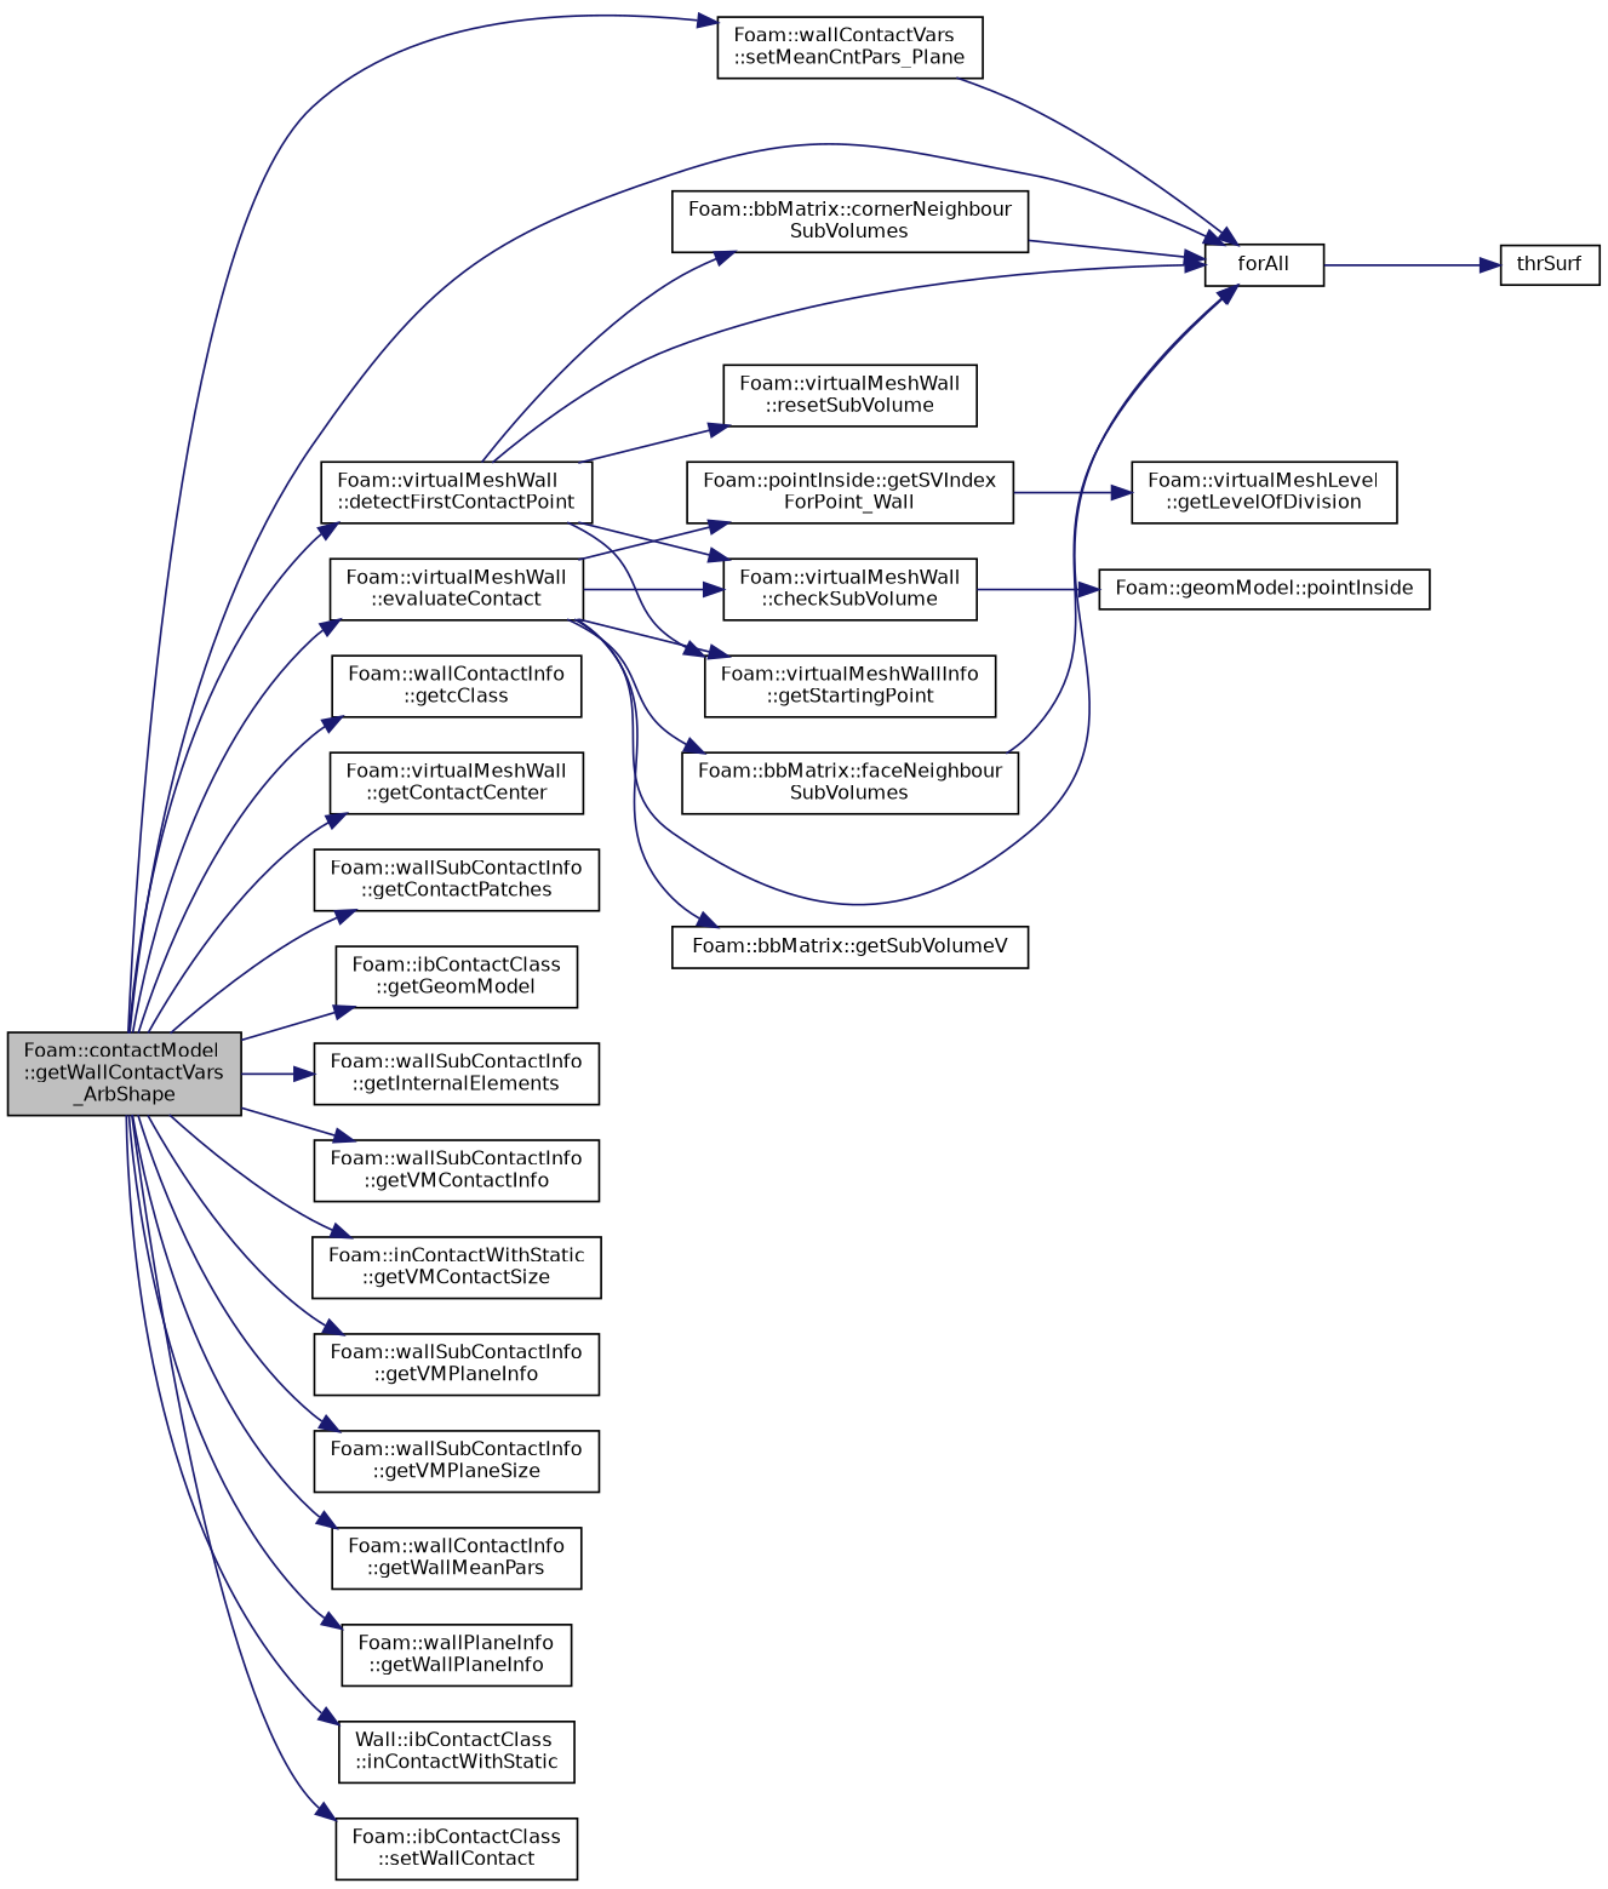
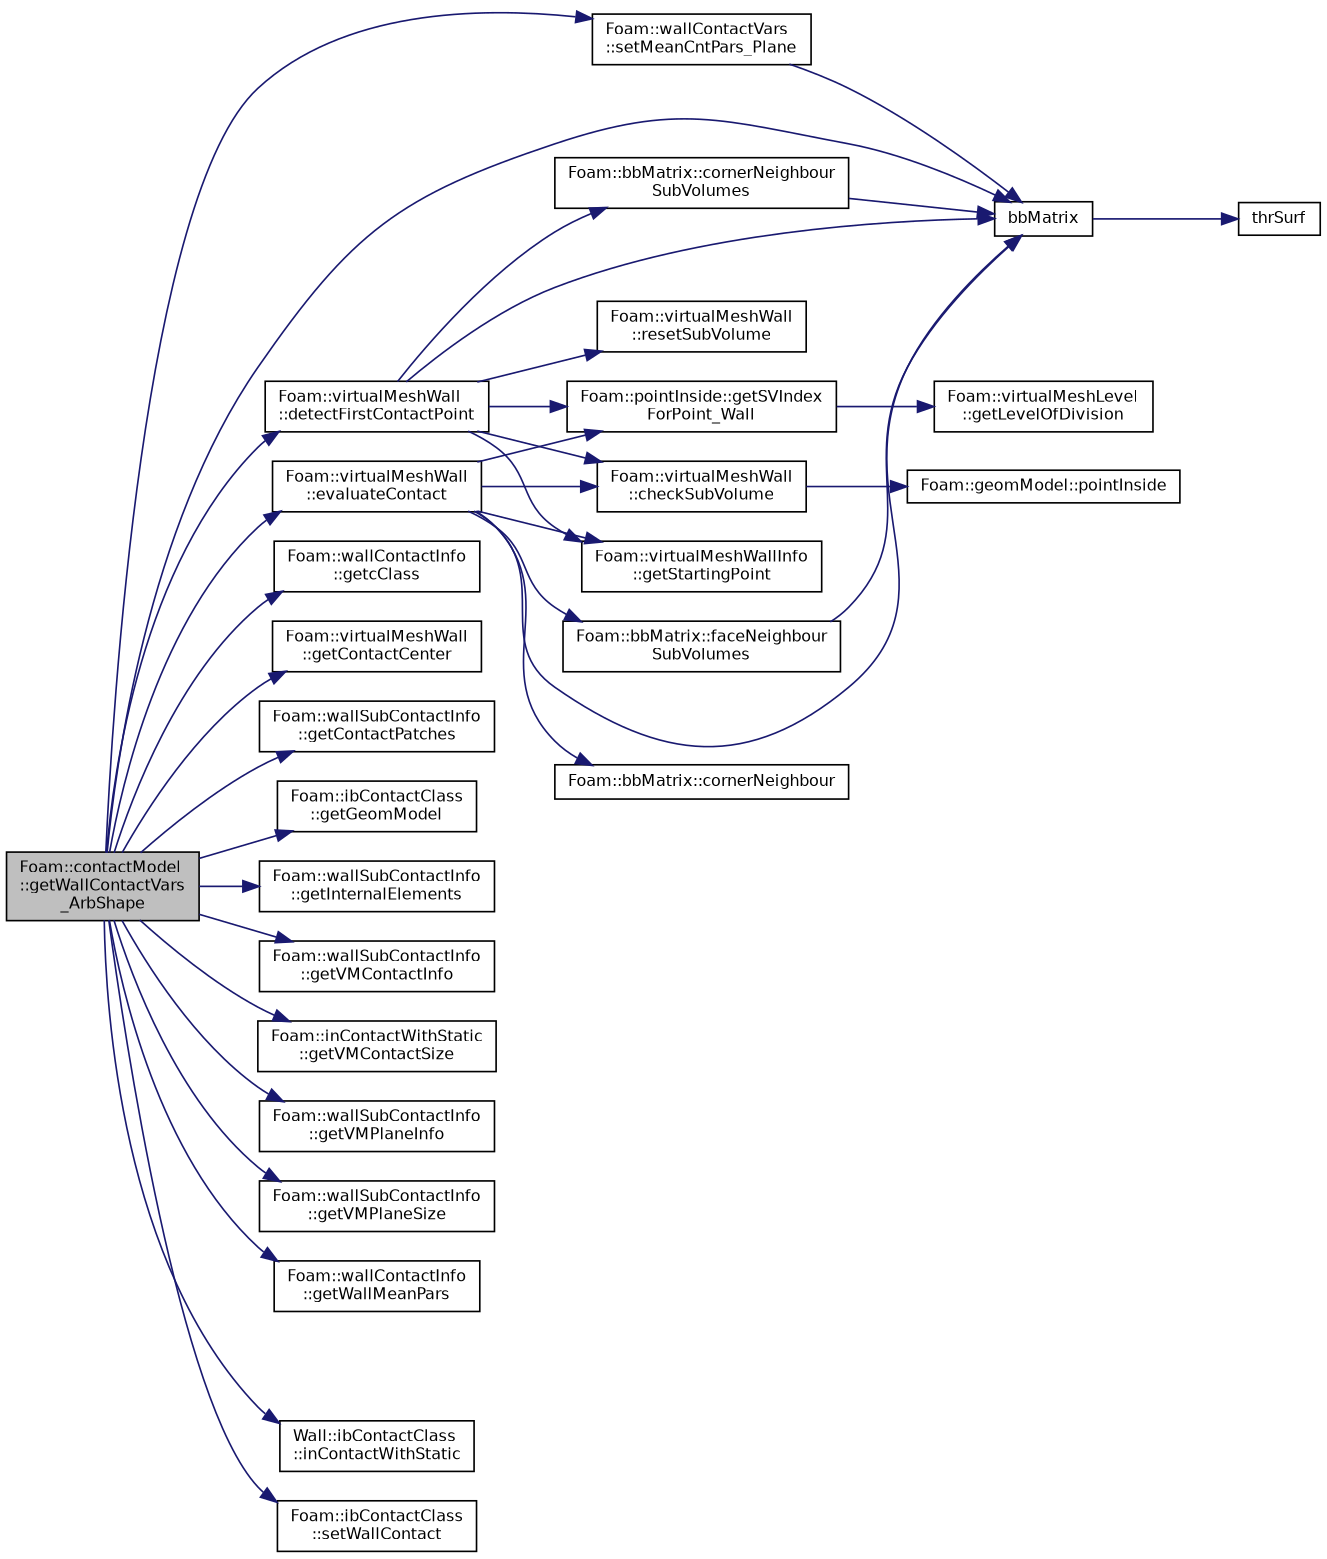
  digraph {
    rankdir=LR
    node [color=black fillcolor=white fontname=Helvetica fontsize=10 shape=record style=filled]
    edge [color=midnightblue fontname=Helvetica fontsize=10 labelfontname=Helvetica labelfontsize=10 style=solid]
    n1 [fillcolor=grey75 fontcolor=black height=0.2 label="Foam::contactModel\l::getWallContactVars\l_ArbShape" width=0.4]
    n2 [height=0.2 label="Foam::virtualMeshWall\l::detectFirstContactPoint" width=0.4]
-   n3 [height=0.2 label=forAll width=0.4]
+   n3 [height=0.2 label=bbMatrix width=0.4]
    n4 [height=0.2 label="Foam::virtualMeshWall\l::evaluateContact" width=0.4]
    n5 [height=0.2 label="Foam::wallContactInfo\l::getcClass" width=0.4]
    n6 [height=0.2 label="Foam::virtualMeshWall\l::getContactCenter" width=0.4]
    n7 [height=0.2 label="Foam::wallSubContactInfo\l::getContactPatches" width=0.4]
    n8 [height=0.2 label="Foam::ibContactClass\l::getGeomModel" width=0.4]
    n9 [height=0.2 label="Foam::wallSubContactInfo\l::getInternalElements" width=0.4]
    n10 [height=0.2 label="Foam::wallSubContactInfo\l::getVMContactInfo" width=0.4]
    n11 [height=0.2 label="Foam::inContactWithStatic\l::getVMContactSize" width=0.4]
    n12 [height=0.2 label="Foam::wallSubContactInfo\l::getVMPlaneInfo" width=0.4]
    n13 [height=0.2 label="Foam::wallSubContactInfo\l::getVMPlaneSize" width=0.4]
    n14 [height=0.2 label="Foam::wallContactInfo\l::getWallMeanPars" width=0.4]
-   n15 [height=0.2 label="Foam::wallPlaneInfo\l::getWallPlaneInfo" width=0.4]
    n16 [height=0.2 label="Wall::ibContactClass\l::inContactWithStatic" width=0.4]
    n17 [height=0.2 label="Foam::wallContactVars\l::setMeanCntPars_Plane" width=0.4]
    n18 [height=0.2 label="Foam::ibContactClass\l::setWallContact" width=0.4]
    n19 [height=0.2 label="Foam::virtualMeshWall\l::checkSubVolume" width=0.4]
    n20 [height=0.2 label="Foam::bbMatrix::cornerNeighbour\lSubVolumes" width=0.4]
    n21 [height=0.2 label="Foam::virtualMeshWallInfo\l::getStartingPoint" width=0.4]
    n22 [height=0.2 label="Foam::pointInside::getSVIndex\lForPoint_Wall" width=0.4]
    n23 [height=0.2 label="Foam::virtualMeshWall\l::resetSubVolume" width=0.4]
    n24 [height=0.2 label=thrSurf width=0.4]
    n25 [height=0.2 label="Foam::bbMatrix::faceNeighbour\lSubVolumes" width=0.4]
-   n26 [height=0.2 label="Foam::bbMatrix::getSubVolumeV" width=0.4]
+   n26 [height=0.2 label="Foam::bbMatrix::cornerNeighbour" width=0.4]
    n27 [height=0.2 label="Foam::geomModel::pointInside" width=0.4]
    n28 [height=0.2 label="Foam::virtualMeshLevel\l::getLevelOfDivision" width=0.4]
    n1 -> n2
    n1 -> n3
    n1 -> n4
    n1 -> n5
    n1 -> n6
    n1 -> n7
    n1 -> n8
    n1 -> n9
    n1 -> n10
    n1 -> n11
    n1 -> n12
    n1 -> n13
    n1 -> n14
-   n1 -> n15
    n1 -> n16
    n1 -> n17
    n1 -> n18
    n2 -> n3
    n2 -> n19
    n2 -> n20
    n2 -> n21
+   n2 -> n22
    n2 -> n23
    n3 -> n24
    n4 -> n3
    n4 -> n19
    n4 -> n21
    n4 -> n22
    n4 -> n25
    n4 -> n26
    n17 -> n3
    n19 -> n27
    n20 -> n3
    n22 -> n28
    n25 -> n3
  }
